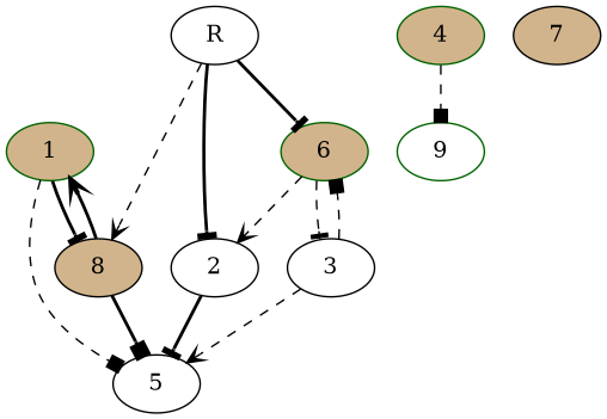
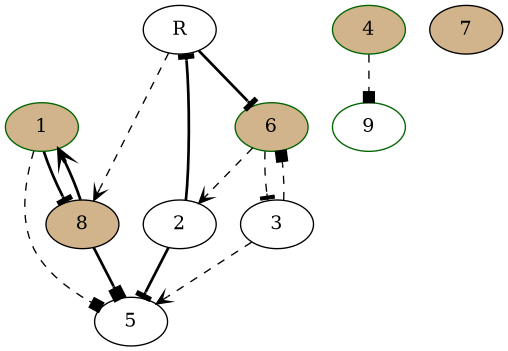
  digraph {
    node [color=black fillcolor=tan style=filled]
    edge [arrowhead=tee style=dashed]
    1 [color=darkgreen]
    5 [fillcolor=white]
    8
    2 [fillcolor=white]
    3 [fillcolor=white]
    6 [color=darkgreen]
    4 [color=darkgreen]
    9 [color=darkgreen fillcolor=white]
    7
    R [fillcolor=white]
    1 -> 5 [arrowhead=box]
    1 -> 8 [style=bold]
    8 -> 1 [arrowhead=vee style=bold]
    8 -> 5 [arrowhead=box style=bold]
    2 -> 5 [style=bold]
    3 -> 5 [arrowhead=vee]
    3 -> 6 [arrowhead=box]
    6 -> 2 [arrowhead=vee]
    6 -> 3
    4 -> 9 [arrowhead=box]
    R -> 8 [arrowhead=vee]
-   R -> 2 [style=bold]
+   2 -> R [style=bold]
    R -> 6 [style=bold]
  }
